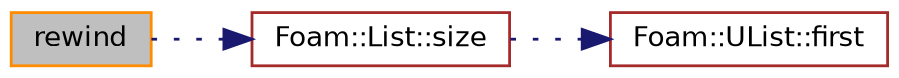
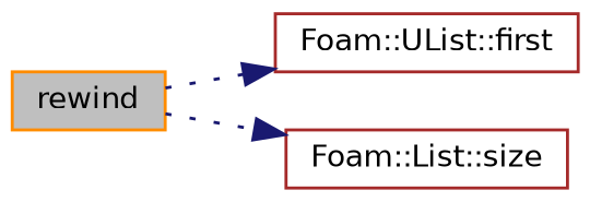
  digraph {
    rankdir=LR
    node [color=brown fontname=Helvetica fontsize=10 shape=record]
    edge [color=midnightblue fontname=Helvetica fontsize=10 labelfontname=Helvetica labelfontsize=10 style=dotted]
    n1 [color=darkorange fillcolor=grey75 fontcolor=black height=0.2 label=rewind style=filled width=0.4]
    n2 [height=0.2 label="Foam::UList::first" width=0.4]
    n3 [height=0.2 label="Foam::List::size" width=0.4]
-   n3 -> n2
+   n1 -> n2
    n1 -> n3
  }
